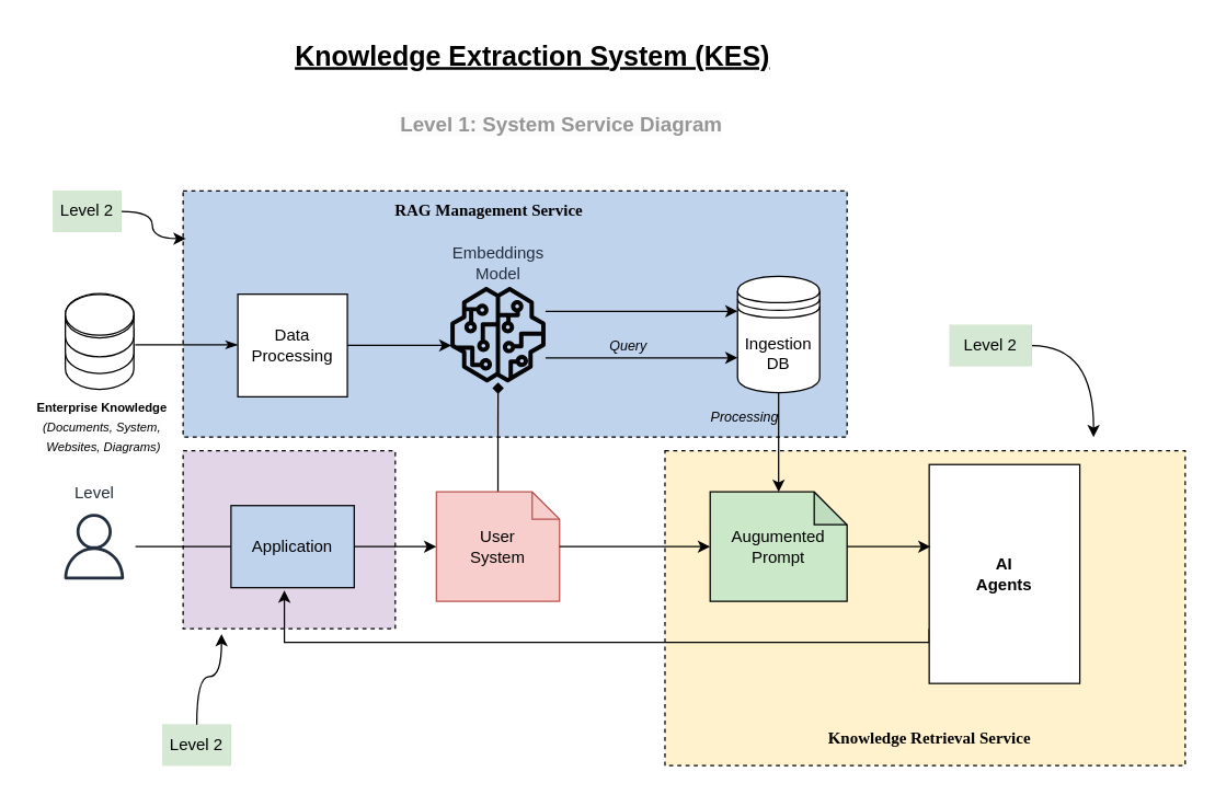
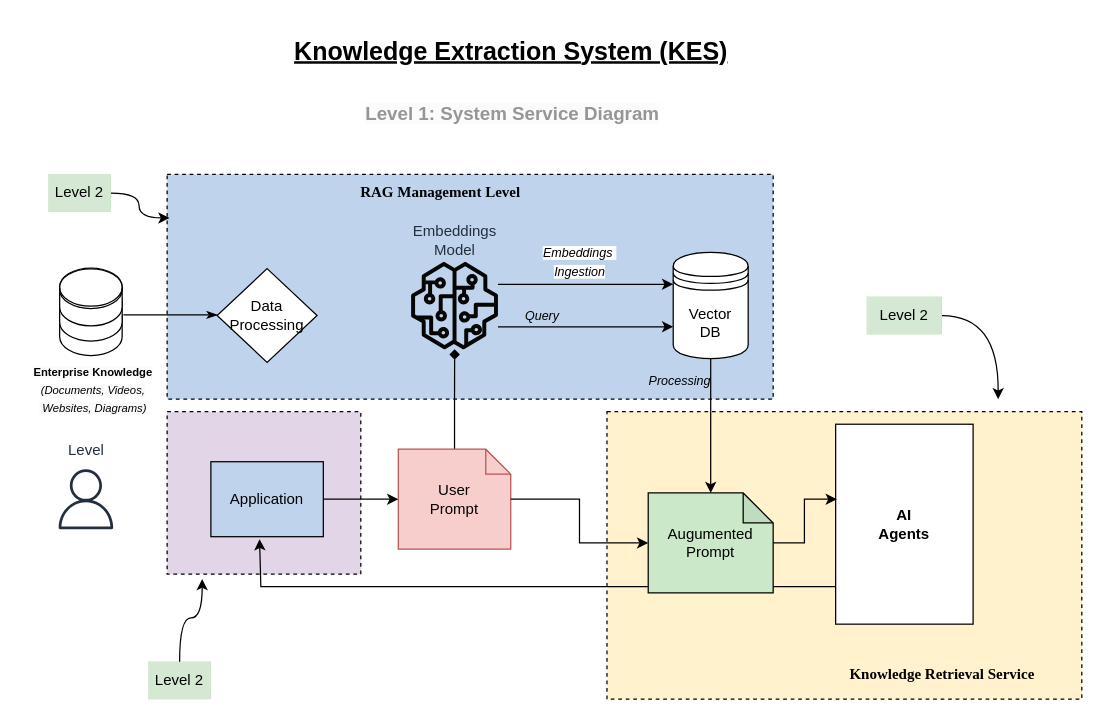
  <mxCell id="0" />
  <mxCell id="1" parent="0" />
  <mxCell id="2" value="" style="rounded=0;whiteSpace=wrap;html=1;strokeColor=#000000;strokeWidth=1;fillColor=#e1d5e7;dashed=1;" parent="1" vertex="1"><mxGeometry x="133" y="329" width="155" height="130" as="geometry" /></mxCell>
  <mxCell id="3" value="" style="rounded=0;whiteSpace=wrap;html=1;strokeColor=default;strokeWidth=1;fillColor=#fff2cc;dashed=1;" parent="1" vertex="1"><mxGeometry x="485" y="329" width="380" height="230" as="geometry" /></mxCell>
  <mxCell id="4" value="" style="rounded=0;whiteSpace=wrap;html=1;strokeColor=default;strokeWidth=1;fillColor=#bfd3ed;dashed=1;" parent="1" vertex="1"><mxGeometry x="133" y="139" width="485" height="180" as="geometry" /></mxCell>
  <mxCell id="5" style="edgeStyle=orthogonalEdgeStyle;rounded=0;orthogonalLoop=1;jettySize=auto;html=1;entryX=0;entryY=0.7;entryDx=0;entryDy=0;fillColor=#fff2cc;strokeColor=#000000;" parent="1" source="7" target="8" edge="1"><mxGeometry relative="1" as="geometry"><Array as="points"><mxPoint x="428" y="261" /><mxPoint x="428" y="261" /></Array></mxGeometry></mxCell>
  <mxCell id="6" style="edgeStyle=orthogonalEdgeStyle;rounded=0;orthogonalLoop=1;jettySize=auto;html=1;entryX=0;entryY=0.3;entryDx=0;entryDy=0;" parent="1" source="7" target="8" edge="1"><mxGeometry relative="1" as="geometry"><Array as="points"><mxPoint x="428" y="227" /><mxPoint x="428" y="227" /></Array></mxGeometry></mxCell>
  <mxCell id="7" value="Embeddings&lt;br&gt;Model" style="outlineConnect=0;fontColor=#232F3E;gradientColor=none;fillColor=#050505;strokeColor=default;verticalLabelPosition=top;verticalAlign=bottom;align=center;html=1;fontSize=12;fontStyle=0;aspect=fixed;pointerEvents=1;shape=mxgraph.aws4.sagemaker_model;strokeWidth=0;labelPosition=center;shadow=0;expand=1;" parent="1" vertex="1"><mxGeometry x="328" y="209" width="70" height="70" as="geometry" /></mxCell>
- <mxCell id="8" value="Ingestion&lt;br&gt;DB" style="shape=datastore;whiteSpace=wrap;html=1;" parent="1" vertex="1"><mxGeometry x="538" y="201.5" width="60" height="85" as="geometry" /></mxCell>
+ <mxCell id="8" value="Vector&lt;br&gt;DB" style="shape=datastore;whiteSpace=wrap;html=1;" parent="1" vertex="1"><mxGeometry x="538" y="201.5" width="60" height="85" as="geometry" /></mxCell>
  <mxCell id="9" style="edgeStyle=orthogonalEdgeStyle;rounded=0;orthogonalLoop=1;jettySize=auto;html=1;exitX=0;exitY=0.75;exitDx=0;exitDy=0;entryX=0.433;entryY=1.033;entryDx=0;entryDy=0;entryPerimeter=0;" parent="1" source="10" target="27" edge="1"><mxGeometry relative="1" as="geometry"><mxPoint x="208" y="439" as="targetPoint" /><Array as="points"><mxPoint x="668" y="469" /><mxPoint x="208" y="469" /></Array></mxGeometry></mxCell>
- <mxCell id="10" value="&lt;b&gt;AI&lt;br&gt;Agents&lt;/b&gt;" style="rounded=0;whiteSpace=wrap;html=1;" parent="1" vertex="1"><mxGeometry x="678" y="339" width="110" height="160" as="geometry" /></mxCell>
- <mxCell id="11" value="Augumented&lt;br&gt;Prompt" style="shape=note;whiteSpace=wrap;html=1;backgroundOutline=1;darkOpacity=0.05;fillColor=#cbe8c9;align=center;size=24;" parent="1" vertex="1"><mxGeometry x="518" y="359" width="100" height="80" as="geometry" /></mxCell>
+ <mxCell id="10" value="&lt;b&gt;AI&lt;br&gt;Agents&lt;/b&gt;" style="rounded=0;whiteSpace=wrap;html=1;" parent="1" vertex="1"><mxGeometry x="668" y="339" width="110" height="160" as="geometry" /></mxCell>
+ <mxCell id="11" value="Augumented&lt;br&gt;Prompt" style="shape=note;whiteSpace=wrap;html=1;backgroundOutline=1;darkOpacity=0.05;fillColor=#cbe8c9;align=center;size=24;" parent="1" vertex="1"><mxGeometry x="518" y="394" width="100" height="80" as="geometry" /></mxCell>
  <mxCell id="12" style="edgeStyle=orthogonalEdgeStyle;rounded=0;orthogonalLoop=1;jettySize=auto;html=1;exitX=0.5;exitY=0;exitDx=0;exitDy=0;exitPerimeter=0;fillColor=#fff2cc;strokeColor=#000000;endArrow=diamond;" parent="1" source="13" target="7" edge="1"><mxGeometry relative="1" as="geometry" /></mxCell>
- <mxCell id="13" value="User &lt;br&gt;System" style="shape=note;size=20;whiteSpace=wrap;html=1;fillColor=#f8cecc;strokeColor=#b85450;" parent="1" vertex="1"><mxGeometry x="318" y="359" width="90" height="80" as="geometry" /></mxCell>
- <mxCell id="14" style="edgeStyle=orthogonalEdgeStyle;curved=1;rounded=0;orthogonalLoop=1;jettySize=auto;html=1;entryX=0;entryY=0.5;entryDx=0;entryDy=0;startArrow=none;startFill=0;endArrow=none;endFill=0;" parent="1" source="15" target="27" edge="1"><mxGeometry relative="1" as="geometry" /></mxCell>
+ <mxCell id="13" value="User &lt;br&gt;Prompt" style="shape=note;size=20;whiteSpace=wrap;html=1;fillColor=#f8cecc;strokeColor=#b85450;" parent="1" vertex="1"><mxGeometry x="318" y="359" width="90" height="80" as="geometry" /></mxCell>
  <mxCell id="15" value="Level" style="sketch=0;outlineConnect=0;fontColor=#232F3E;gradientColor=none;strokeColor=#232F3E;fillColor=#ffffff;dashed=0;verticalLabelPosition=top;verticalAlign=bottom;align=center;html=1;fontSize=12;fontStyle=0;aspect=fixed;shape=mxgraph.aws4.resourceIcon;resIcon=mxgraph.aws4.user;labelPosition=center;" parent="1" vertex="1"><mxGeometry x="38" y="369" width="60" height="60" as="geometry" /></mxCell>
  <mxCell id="16" style="edgeStyle=orthogonalEdgeStyle;rounded=0;orthogonalLoop=1;jettySize=auto;html=1;entryX=0.5;entryY=0;entryDx=0;entryDy=0;entryPerimeter=0;fillColor=#fff2cc;strokeColor=#000000;" parent="1" source="8" target="11" edge="1"><mxGeometry relative="1" as="geometry" /></mxCell>
- <mxCell id="17" value="&lt;i style=&quot;font-size: 10px;&quot;&gt;Query&lt;/i&gt;" style="text;html=1;align=center;verticalAlign=middle;resizable=0;points=[];autosize=1;strokeColor=none;fillColor=none;fontSize=10;" parent="1" vertex="1"><mxGeometry x="433" y="237" width="50" height="30" as="geometry" /></mxCell>
+ <mxCell id="17" value="&lt;i style=&quot;font-size: 10px;&quot;&gt;Query&lt;/i&gt;" style="text;html=1;align=center;verticalAlign=middle;resizable=0;points=[];autosize=1;strokeColor=none;fillColor=none;fontSize=10;" parent="1" vertex="1"><mxGeometry x="408" y="237" width="50" height="30" as="geometry" /></mxCell>
+ <mxCell id="18" value="&lt;i style=&quot;font-size: 10px;&quot;&gt;&lt;span style=&quot;background-color: rgb(255, 255, 255);&quot;&gt;Embeddings&amp;nbsp;&lt;/span&gt;&lt;br style=&quot;&quot;&gt;&lt;span style=&quot;background-color: rgb(255, 255, 255);&quot;&gt;Ingestion&lt;/span&gt;&lt;/i&gt;" style="text;html=1;align=center;verticalAlign=middle;resizable=0;points=[];autosize=1;strokeColor=none;fillColor=none;" parent="1" vertex="1"><mxGeometry x="423" y="189" width="80" height="40" as="geometry" /></mxCell>
  <mxCell id="19" value="&lt;i style=&quot;font-size: 10px;&quot;&gt;Processing&lt;/i&gt;" style="text;html=1;align=center;verticalAlign=middle;resizable=0;points=[];autosize=1;strokeColor=none;fillColor=none;fontSize=10;" parent="1" vertex="1"><mxGeometry x="518" y="289" width="50" height="30" as="geometry" /></mxCell>
  <mxCell id="20" style="edgeStyle=orthogonalEdgeStyle;rounded=0;orthogonalLoop=1;jettySize=auto;html=1;endArrow=none;endFill=0;startArrow=classicThin;startFill=1;" parent="1" source="21" edge="1"><mxGeometry relative="1" as="geometry"><mxPoint x="98" y="251.5" as="targetPoint" /></mxGeometry></mxCell>
- <mxCell id="21" value="Data &lt;br&gt;Processing" style="rounded=0;whiteSpace=wrap;html=1;" parent="1" vertex="1"><mxGeometry x="173" y="214.5" width="80" height="75" as="geometry" /></mxCell>
+ <mxCell id="21" value="Data &lt;br&gt;Processing" style="rhombus;whiteSpace=wrap;html=1;" parent="1" vertex="1"><mxGeometry x="173" y="214.5" width="80" height="75" as="geometry" /></mxCell>
  <mxCell id="22" style="edgeStyle=orthogonalEdgeStyle;curved=1;rounded=0;orthogonalLoop=1;jettySize=auto;html=1;entryX=0.004;entryY=0.194;entryDx=0;entryDy=0;entryPerimeter=0;" parent="1" source="23" target="4" edge="1"><mxGeometry relative="1" as="geometry" /></mxCell>
  <mxCell id="23" value="Level 2" style="rounded=0;whiteSpace=wrap;html=1;fillColor=#d5e8d4;strokeColor=#82b366;strokeWidth=0;" parent="1" vertex="1"><mxGeometry x="38" y="139" width="50" height="30" as="geometry" /></mxCell>
  <mxCell id="24" style="edgeStyle=orthogonalEdgeStyle;curved=1;rounded=0;orthogonalLoop=1;jettySize=auto;html=1;" parent="1" source="25" edge="1"><mxGeometry relative="1" as="geometry"><mxPoint x="798" y="319" as="targetPoint" /></mxGeometry></mxCell>
  <mxCell id="25" value="Level 2" style="rounded=0;whiteSpace=wrap;html=1;fillColor=#d5e8d4;strokeColor=#82b366;strokeWidth=0;" parent="1" vertex="1"><mxGeometry x="693" y="237" width="60" height="30" as="geometry" /></mxCell>
- <mxCell id="26" value="&lt;font style=&quot;font-size: 20px;&quot;&gt;&lt;b&gt;&lt;u&gt;&lt;span style=&quot;background-color: initial;&quot;&gt;Knowledge Extraction System (KES)&lt;/span&gt;&lt;/u&gt;&lt;/b&gt;&lt;/font&gt;" style="text;html=1;align=center;verticalAlign=middle;resizable=0;points=[];autosize=1;strokeColor=none;fillColor=none;" parent="1" vertex="1"><mxGeometry x="203" y="20" width="370" height="40" as="geometry" /></mxCell>
+ <mxCell id="26" value="&lt;font style=&quot;font-size: 20px;&quot;&gt;&lt;b&gt;&lt;u&gt;&lt;span style=&quot;background-color: initial;&quot;&gt;Knowledge Extraction System (KES)&lt;/span&gt;&lt;/u&gt;&lt;/b&gt;&lt;/font&gt;" style="text;html=1;align=center;verticalAlign=middle;resizable=0;points=[];autosize=1;strokeColor=none;fillColor=none;" parent="1" vertex="1"><mxGeometry x="223" width="370" height="40" as="geometry" y="20" /></mxCell>
  <mxCell id="27" value="Application" style="rounded=0;whiteSpace=wrap;html=1;fillColor=#bfd3ed;" parent="1" vertex="1"><mxGeometry x="168" y="369" width="90" height="60" as="geometry" /></mxCell>
- <mxCell id="28" value="&lt;b&gt;&lt;font face=&quot;Verdana&quot;&gt;Knowledge Retrieval Service&lt;/font&gt;&lt;/b&gt;" style="text;html=1;align=center;verticalAlign=middle;resizable=0;points=[];autosize=1;strokeColor=none;fillColor=none;" parent="1" vertex="1"><mxGeometry x="568" y="524" width="220" height="30" as="geometry" /></mxCell>
- <mxCell id="29" value="&lt;b&gt;&lt;font face=&quot;Verdana&quot;&gt;RAG Management Service&lt;/font&gt;&lt;/b&gt;" style="text;html=1;align=left;verticalAlign=middle;resizable=0;points=[];autosize=1;strokeColor=none;fillColor=none;" parent="1" vertex="1"><mxGeometry x="285.5" y="139" width="200" height="30" as="geometry" /></mxCell>
+ <mxCell id="28" value="&lt;b&gt;&lt;font face=&quot;Verdana&quot;&gt;Knowledge Retrieval Service&lt;/font&gt;&lt;/b&gt;" style="text;html=1;align=center;verticalAlign=middle;resizable=0;points=[];autosize=1;strokeColor=none;fillColor=none;" parent="1" vertex="1"><mxGeometry x="643" y="524" width="220" height="30" as="geometry" /></mxCell>
+ <mxCell id="29" value="&lt;b&gt;&lt;font face=&quot;Verdana&quot;&gt;RAG Management Level&lt;/font&gt;&lt;/b&gt;" style="text;html=1;align=left;verticalAlign=middle;resizable=0;points=[];autosize=1;strokeColor=none;fillColor=none;" parent="1" vertex="1"><mxGeometry x="285.5" y="139" width="200" height="30" as="geometry" /></mxCell>
  <mxCell id="30" style="edgeStyle=orthogonalEdgeStyle;rounded=0;orthogonalLoop=1;jettySize=auto;html=1;entryX=0;entryY=0.5;entryDx=0;entryDy=0;entryPerimeter=0;" parent="1" source="27" target="13" edge="1"><mxGeometry relative="1" as="geometry" /></mxCell>
  <mxCell id="31" style="edgeStyle=orthogonalEdgeStyle;rounded=0;orthogonalLoop=1;jettySize=auto;html=1;entryX=0;entryY=0.5;entryDx=0;entryDy=0;entryPerimeter=0;" parent="1" source="13" target="11" edge="1"><mxGeometry relative="1" as="geometry" /></mxCell>
  <mxCell id="32" style="edgeStyle=orthogonalEdgeStyle;rounded=0;orthogonalLoop=1;jettySize=auto;html=1;entryX=0.009;entryY=0.375;entryDx=0;entryDy=0;entryPerimeter=0;" parent="1" source="11" target="10" edge="1"><mxGeometry relative="1" as="geometry" /></mxCell>
  <mxCell id="33" value="" style="group" parent="1" vertex="1" connectable="0"><mxGeometry x="47" y="214" width="50" height="70" as="geometry" /></mxCell>
  <mxCell id="34" value="" style="shape=cylinder3;whiteSpace=wrap;html=1;boundedLbl=1;backgroundOutline=1;size=15;" parent="33" vertex="1"><mxGeometry y="23.719" width="50" height="46.281" as="geometry" /></mxCell>
  <mxCell id="35" value="" style="shape=cylinder3;whiteSpace=wrap;html=1;boundedLbl=1;backgroundOutline=1;size=15;" parent="33" vertex="1"><mxGeometry y="12.149" width="50" height="46.281" as="geometry" /></mxCell>
  <mxCell id="36" value="" style="shape=cylinder3;whiteSpace=wrap;html=1;boundedLbl=1;backgroundOutline=1;size=15;" parent="33" vertex="1"><mxGeometry width="50" height="46.281" as="geometry" /></mxCell>
  <mxCell id="37" value="" style="shape=cylinder3;whiteSpace=wrap;html=1;boundedLbl=1;backgroundOutline=1;size=15;" parent="33" vertex="1"><mxGeometry y="0.579" width="50" height="31.818" as="geometry" /></mxCell>
- <mxCell id="38" value="&lt;b&gt;&lt;span style=&quot;color: rgb(0, 0, 0); font-family: Helvetica; font-size: 9px; font-style: normal; font-variant-ligatures: normal; font-variant-caps: normal; letter-spacing: normal; orphans: 2; text-indent: 0px; text-transform: none; widows: 2; word-spacing: 0px; -webkit-text-stroke-width: 0px; white-space: nowrap; background-color: rgb(251, 251, 251); text-decoration-thickness: initial; text-decoration-style: initial; text-decoration-color: initial; float: none; display: inline !important;&quot;&gt;Enterprise Knowledge&lt;/span&gt;&lt;br style=&quot;forced-color-adjust: none; color: rgb(0, 0, 0); font-family: Helvetica; font-size: 9px; font-style: normal; font-variant-ligatures: normal; font-variant-caps: normal; letter-spacing: normal; orphans: 2; text-indent: 0px; text-transform: none; widows: 2; word-spacing: 0px; -webkit-text-stroke-width: 0px; white-space: nowrap; background-color: rgb(251, 251, 251); text-decoration-thickness: initial; text-decoration-style: initial; text-decoration-color: initial;&quot;&gt;&lt;/b&gt;&lt;i style=&quot;forced-color-adjust: none; color: rgb(0, 0, 0); font-family: Helvetica; font-size: 9px; font-variant-ligatures: normal; font-variant-caps: normal; font-weight: 400; letter-spacing: normal; orphans: 2; text-indent: 0px; text-transform: none; widows: 2; word-spacing: 0px; -webkit-text-stroke-width: 0px; white-space: nowrap; background-color: rgb(251, 251, 251); text-decoration-thickness: initial; text-decoration-style: initial; text-decoration-color: initial;&quot;&gt;(Documents, System,&lt;br style=&quot;forced-color-adjust: none;&quot;&gt;&amp;nbsp;Websites, Diagrams)&lt;/i&gt;" style="text;whiteSpace=wrap;html=1;align=center;" parent="1" vertex="1"><mxGeometry x="20" y="283" width="108" height="57" as="geometry" /></mxCell>
- <mxCell id="39" style="edgeStyle=orthogonalEdgeStyle;rounded=0;orthogonalLoop=1;jettySize=auto;html=1;entryX=0.011;entryY=0.614;entryDx=0;entryDy=0;entryPerimeter=0;" parent="1" source="21" target="7" edge="1"><mxGeometry relative="1" as="geometry" /></mxCell>
+ <mxCell id="38" value="&lt;b&gt;&lt;span style=&quot;color: rgb(0, 0, 0); font-family: Helvetica; font-size: 9px; font-style: normal; font-variant-ligatures: normal; font-variant-caps: normal; letter-spacing: normal; orphans: 2; text-indent: 0px; text-transform: none; widows: 2; word-spacing: 0px; -webkit-text-stroke-width: 0px; white-space: nowrap; background-color: rgb(251, 251, 251); text-decoration-thickness: initial; text-decoration-style: initial; text-decoration-color: initial; float: none; display: inline !important;&quot;&gt;Enterprise Knowledge&lt;/span&gt;&lt;br style=&quot;forced-color-adjust: none; color: rgb(0, 0, 0); font-family: Helvetica; font-size: 9px; font-style: normal; font-variant-ligatures: normal; font-variant-caps: normal; letter-spacing: normal; orphans: 2; text-indent: 0px; text-transform: none; widows: 2; word-spacing: 0px; -webkit-text-stroke-width: 0px; white-space: nowrap; background-color: rgb(251, 251, 251); text-decoration-thickness: initial; text-decoration-style: initial; text-decoration-color: initial;&quot;&gt;&lt;/b&gt;&lt;i style=&quot;forced-color-adjust: none; color: rgb(0, 0, 0); font-family: Helvetica; font-size: 9px; font-variant-ligatures: normal; font-variant-caps: normal; font-weight: 400; letter-spacing: normal; orphans: 2; text-indent: 0px; text-transform: none; widows: 2; word-spacing: 0px; -webkit-text-stroke-width: 0px; white-space: nowrap; background-color: rgb(251, 251, 251); text-decoration-thickness: initial; text-decoration-style: initial; text-decoration-color: initial;&quot;&gt;(Documents, Videos,&lt;br style=&quot;forced-color-adjust: none;&quot;&gt;&amp;nbsp;Websites, Diagrams)&lt;/i&gt;" style="text;whiteSpace=wrap;html=1;align=center;" parent="1" vertex="1"><mxGeometry x="20" y="283" width="108" height="57" as="geometry" /></mxCell>
  <mxCell id="40" value="Level 2" style="rounded=0;whiteSpace=wrap;html=1;fillColor=#d5e8d4;strokeColor=#82b366;strokeWidth=0;" parent="1" vertex="1"><mxGeometry x="118" y="529" width="50" height="30" as="geometry" /></mxCell>
  <mxCell id="41" style="edgeStyle=orthogonalEdgeStyle;curved=1;rounded=0;orthogonalLoop=1;jettySize=auto;html=1;exitX=0.5;exitY=0;exitDx=0;exitDy=0;entryX=0.181;entryY=1.03;entryDx=0;entryDy=0;entryPerimeter=0;" parent="1" source="40" target="2" edge="1"><mxGeometry relative="1" as="geometry" /></mxCell>
  <mxCell id="42" value="&lt;b style=&quot;forced-color-adjust: none; font-family: Helvetica; font-size: 15px; font-style: normal; font-variant-ligatures: normal; font-variant-caps: normal; letter-spacing: normal; orphans: 2; text-align: center; text-indent: 0px; text-transform: none; widows: 2; word-spacing: 0px; -webkit-text-stroke-width: 0px; white-space: nowrap; background-color: rgb(251, 251, 251);&quot;&gt;&lt;span style=&quot;forced-color-adjust: none; font-size: 15px;&quot;&gt;&lt;span style=&quot;forced-color-adjust: none; background-color: initial; font-size: 15px;&quot;&gt;Level 1: System Service Diagram&lt;/span&gt;&lt;/span&gt;&lt;/b&gt;" style="text;whiteSpace=wrap;html=1;fontColor=#969696;fontStyle=0;fontSize=15;" parent="1" vertex="1"><mxGeometry x="290" y="75" width="250" height="30" as="geometry" /></mxCell>
